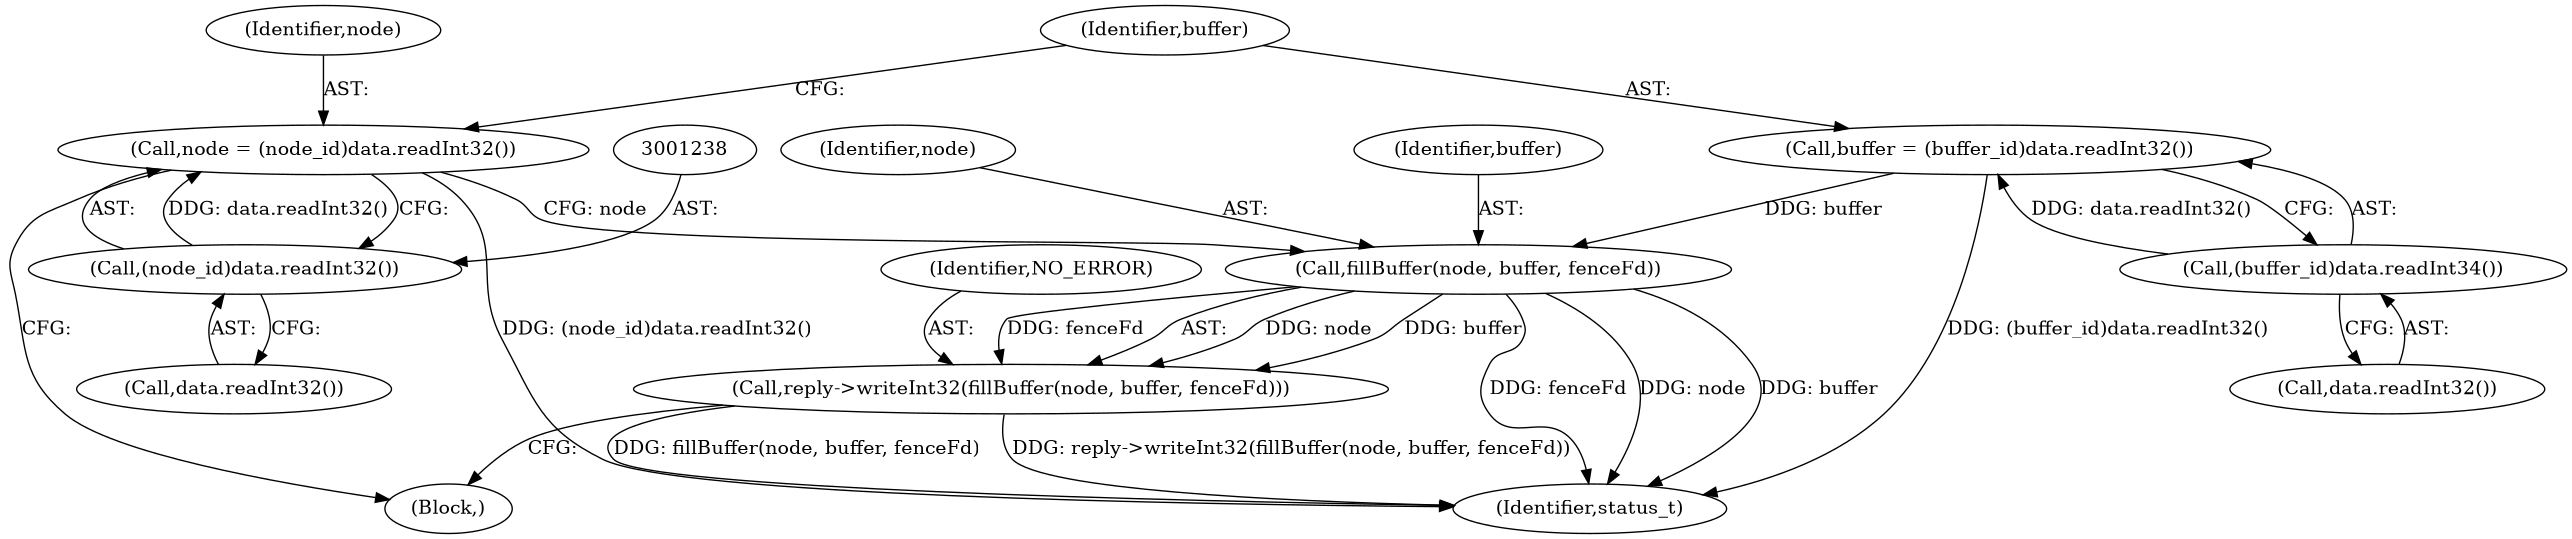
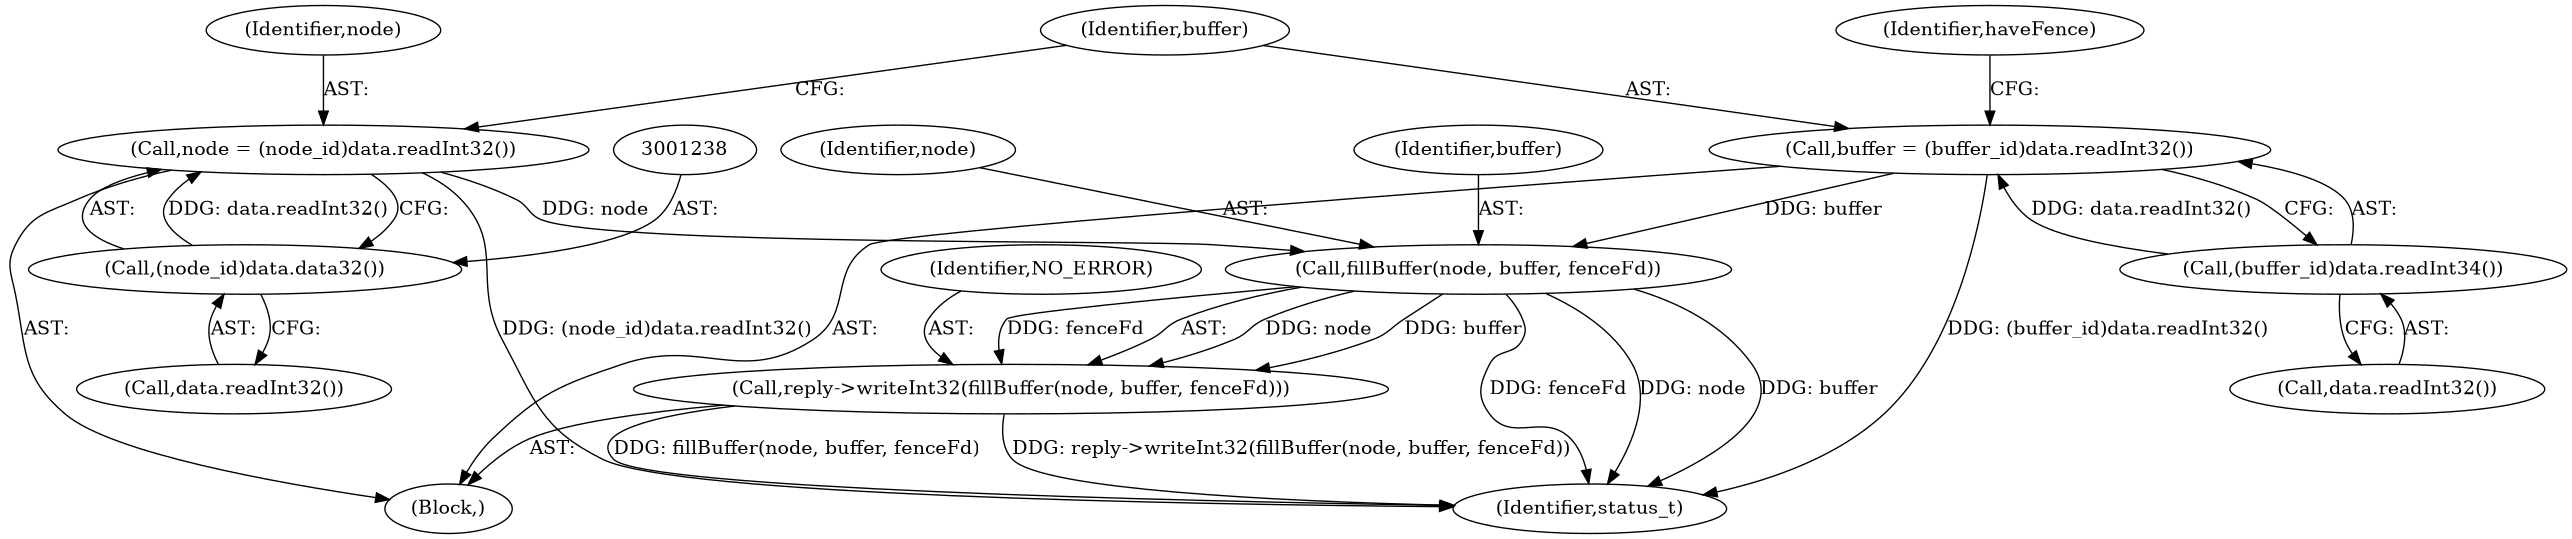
  digraph {
    n1 [label="(Call,reply->writeInt32(fillBuffer(node, buffer, fenceFd)))"]
    n2 [label="(Block,)"]
    n3 [label="(Identifier,status_t)"]
    n4 [label="(Call,fillBuffer(node, buffer, fenceFd))"]
    n5 [label="(Call,node = (node_id)data.readInt32())"]
-   n6 [label="(Call,(node_id)data.readInt32())"]
+   n6 [label="(Call,(node_id)data.data32())"]
    n7 [label="(Call,data.readInt32())"]
    n8 [label="(Call,buffer = (buffer_id)data.readInt32())"]
    n9 [label="(Call,(buffer_id)data.readInt34())"]
    n10 [label="(Call,data.readInt32())"]
    n11 [label="(Identifier,node)"]
    n12 [label="(Identifier,buffer)"]
    n13 [label="(Identifier,NO_ERROR)"]
+   n14 [label="(Identifier,haveFence)"]
    n15 [label="(Identifier,buffer)"]
    n16 [label="(Identifier,node)"]
    n17 [label=3001238]
-   n1 -> n2 [label="CFG: "]
+   n1 -> n2 [label="AST: "]
    n1 -> n3 [label="DDG: fillBuffer(node, buffer, fenceFd)"]
    n1 -> n3 [label="DDG: reply->writeInt32(fillBuffer(node, buffer, fenceFd))"]
    n4 -> n1 [label="AST: "]
    n4 -> n1 [label="DDG: node"]
    n4 -> n1 [label="DDG: buffer"]
    n4 -> n1 [label="DDG: fenceFd"]
    n4 -> n3 [label="DDG: node"]
    n4 -> n3 [label="DDG: buffer"]
    n4 -> n3 [label="DDG: fenceFd"]
-   n5 -> n2 [label="CFG: "]
+   n5 -> n2 [label="AST: "]
    n5 -> n3 [label="DDG: (node_id)data.readInt32()"]
-   n5 -> n4 [label="CFG: node"]
+   n5 -> n4 [label="DDG: node"]
    n5 -> n6 [label="CFG: "]
    n6 -> n5 [label="AST: "]
    n6 -> n5 [label="DDG: data.readInt32()"]
    n6 -> n7 [label="CFG: "]
    n7 -> n6 [label="AST: "]
+   n8 -> n2 [label="AST: "]
    n8 -> n3 [label="DDG: (buffer_id)data.readInt32()"]
    n8 -> n4 [label="DDG: buffer"]
    n8 -> n9 [label="CFG: "]
    n9 -> n8 [label="AST: "]
    n9 -> n8 [label="DDG: data.readInt32()"]
    n9 -> n10 [label="CFG: "]
    n10 -> n9 [label="AST: "]
    n11 -> n5 [label="AST: "]
    n12 -> n5 [label="CFG: "]
    n12 -> n8 [label="AST: "]
    n13 -> n1 [label="AST: "]
+   n14 -> n8 [label="CFG: "]
    n15 -> n4 [label="AST: "]
    n16 -> n4 [label="AST: "]
    n17 -> n6 [label="AST: "]
  }
